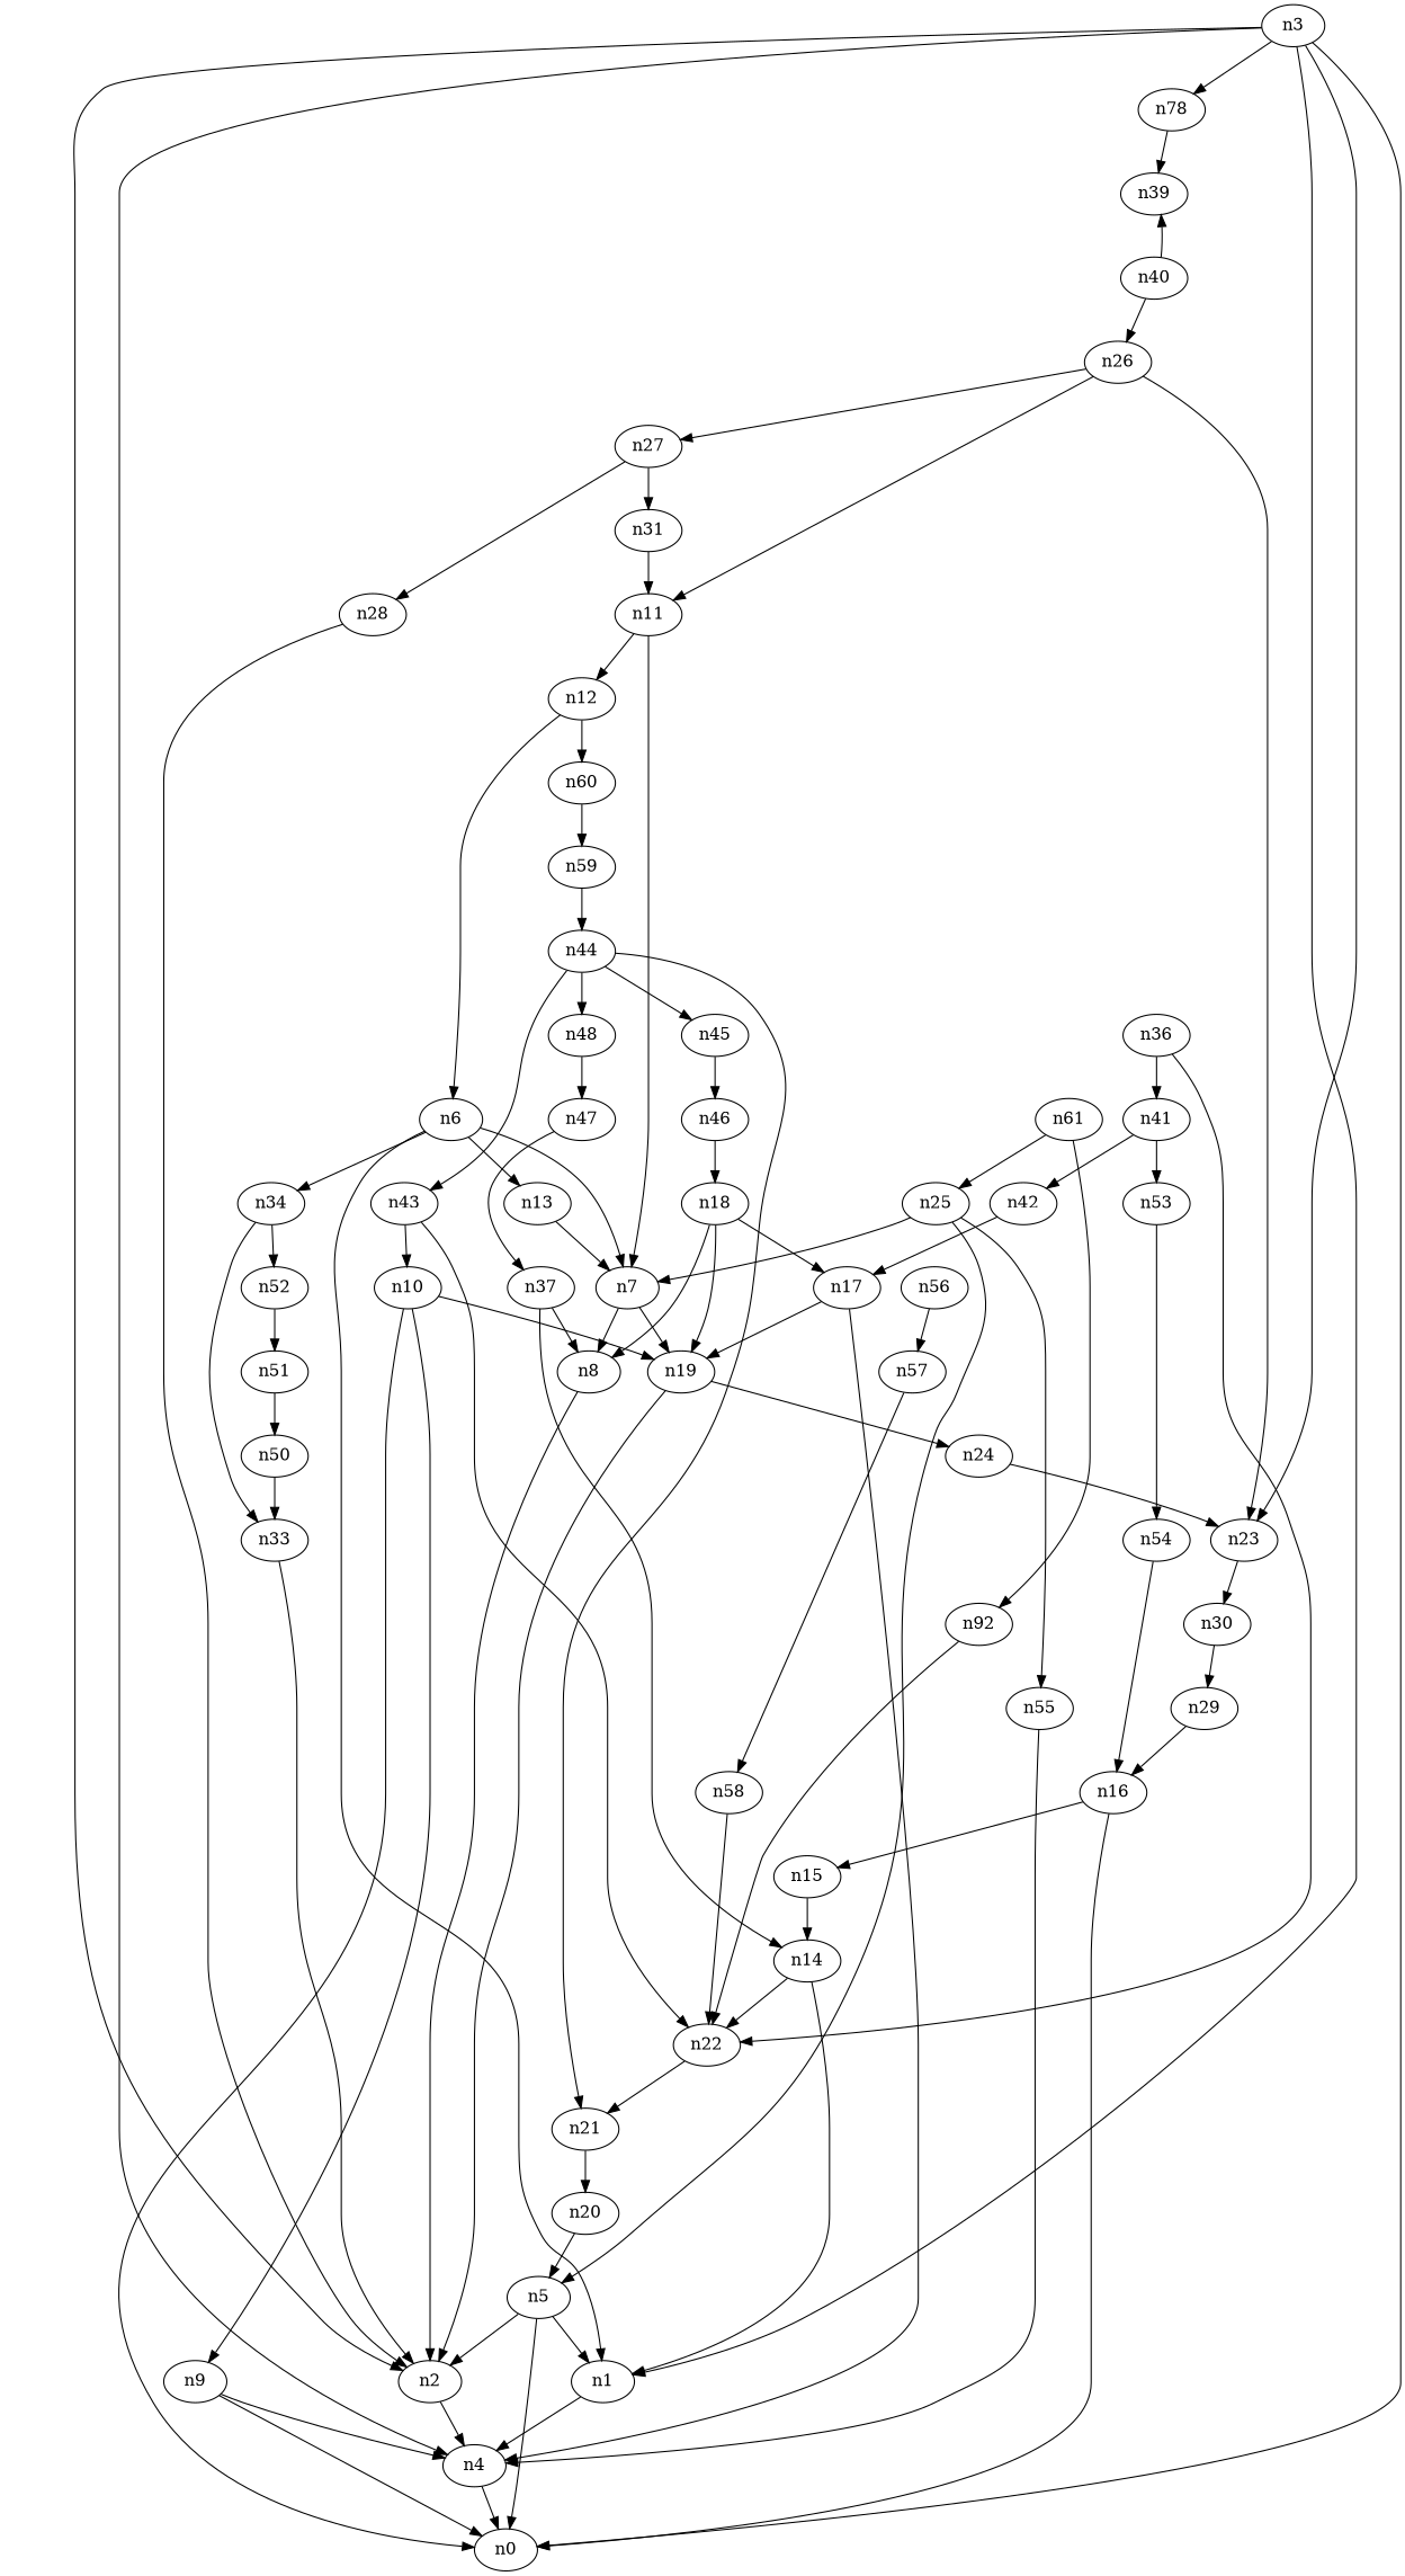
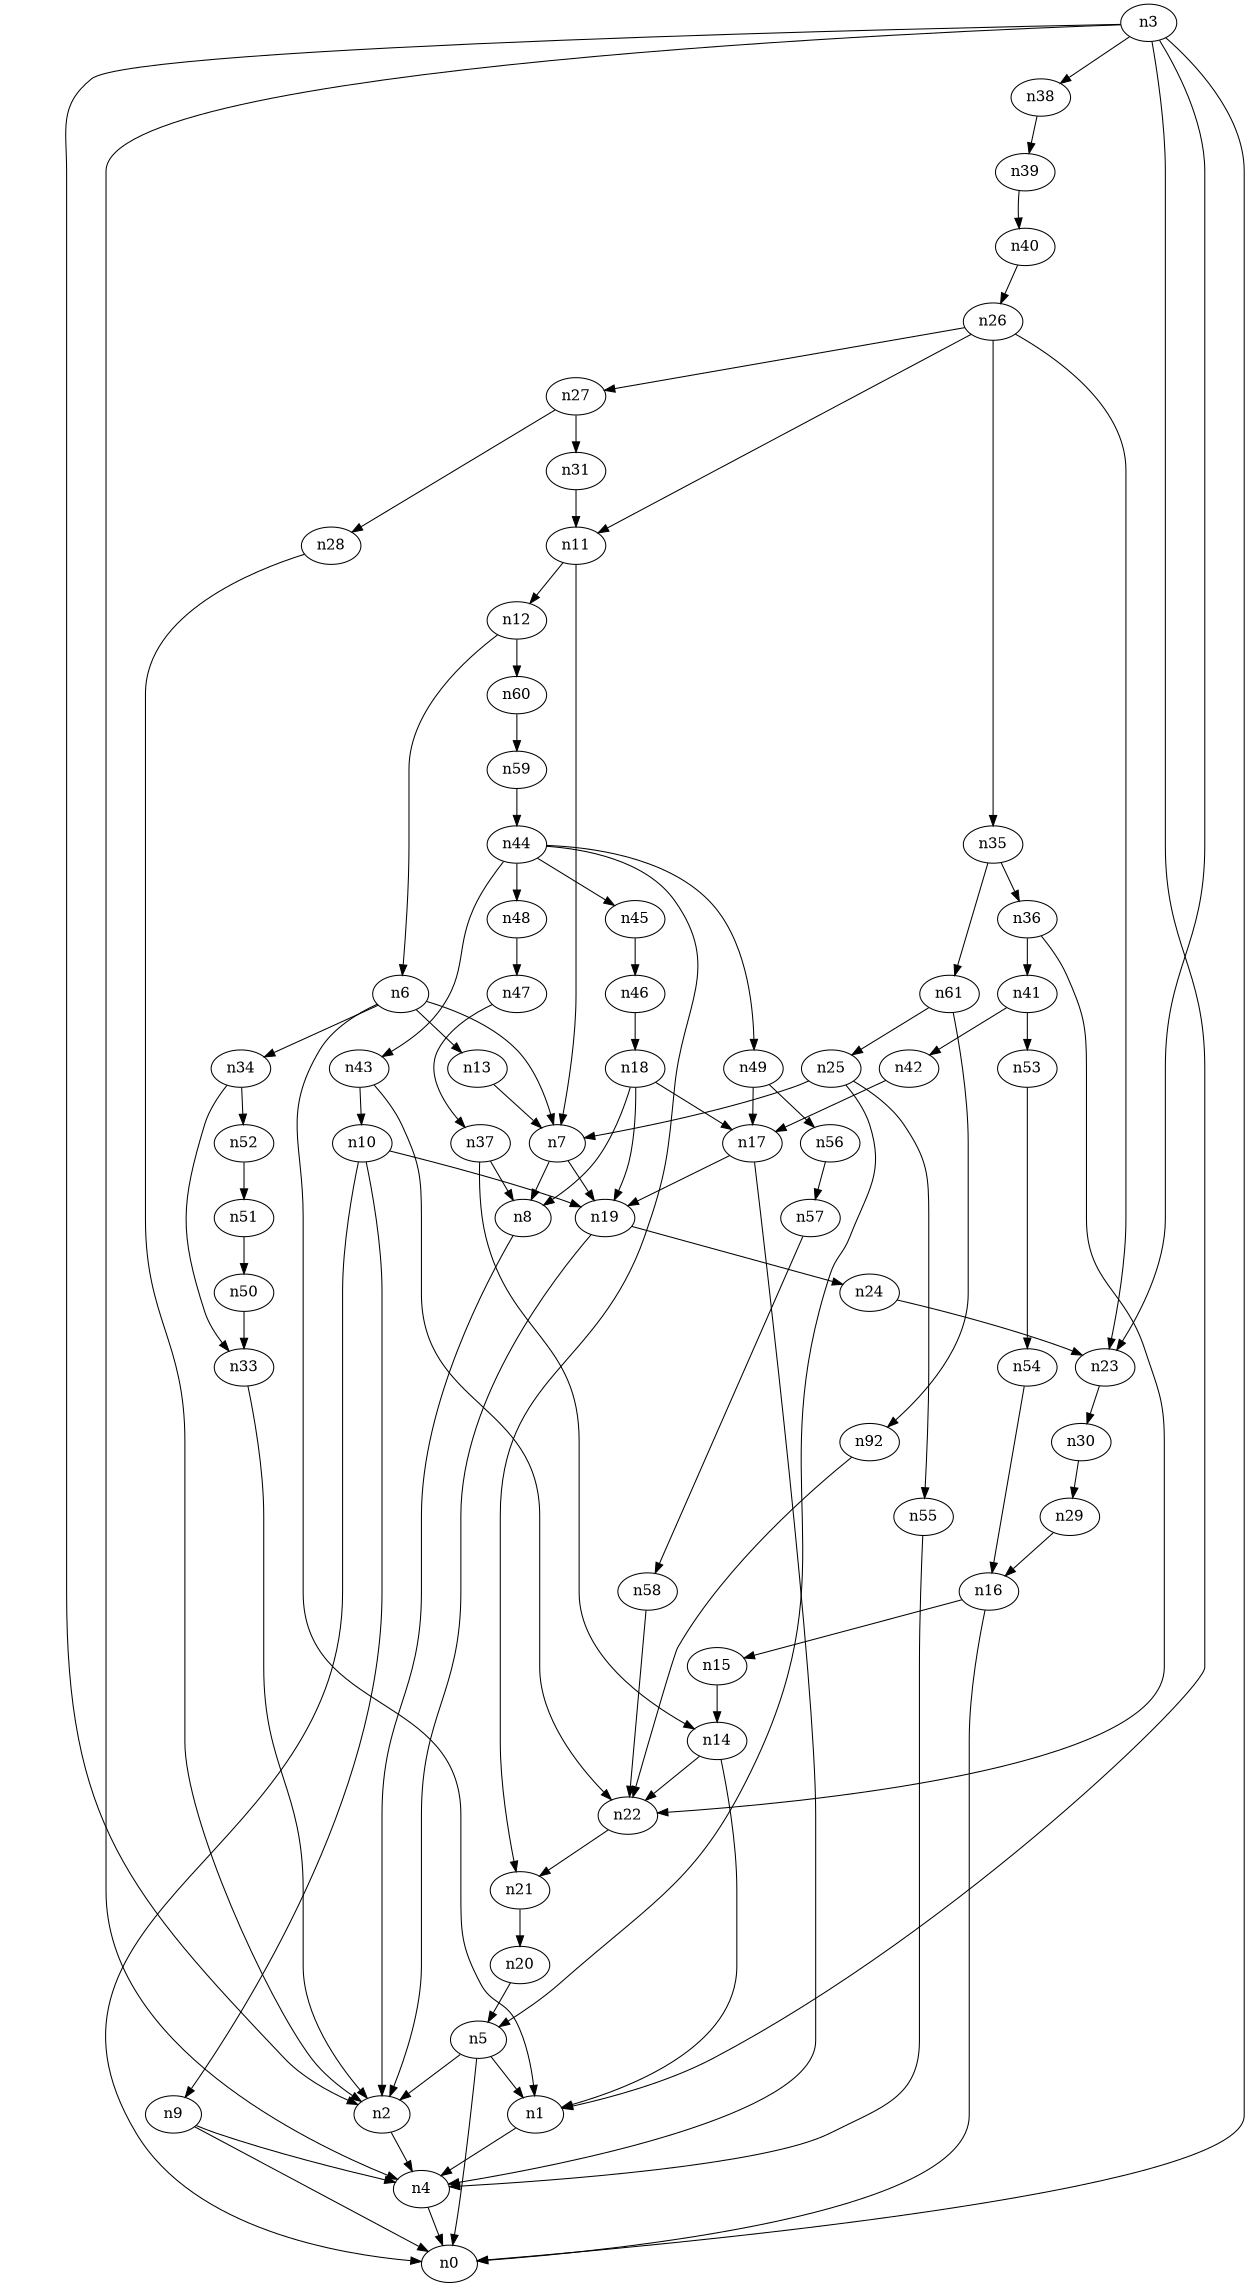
  digraph {
    n1
    n4
    n0
    n2
    n3
    n23
-   n38 [label=n78]
+   n38
    n30
    n39
    n29
    n40
    n5
    n6
    n7
    n13
    n34
    n19
    n8
    n24
    n33
    n52
    n51
    n18
    n17
    n9
    n10
    n11
    n12
    n60
    n59
    n44
    n14
    n22
    n21
    n20
    n15
    n16
    n25
    n55
    n26
    n27
+   n35
    n28
    n31
    n36
    n61
    n41
    n62 [label=n92]
    n50
    n42
    n53
    n54
    n37
    n43
    n45
    n48
+   n49
    n46
    n47
    n56
    n57
    n58
    n1 -> n4
    n4 -> n0
    n2 -> n4
    n3 -> n1
    n3 -> n4
    n3 -> n0
    n3 -> n2
    n3 -> n23
    n3 -> n38
    n23 -> n30
    n38 -> n39
    n30 -> n29
-   n40 -> n39
+   n39 -> n40
    n29 -> n16
    n40 -> n26
    n5 -> n1
    n5 -> n0
    n5 -> n2
    n6 -> n1
    n6 -> n7
    n6 -> n13
    n6 -> n34
    n7 -> n19
    n7 -> n8
    n13 -> n7
    n34 -> n33
    n34 -> n52
    n19 -> n2
    n19 -> n24
    n8 -> n2
    n24 -> n23
    n33 -> n2
    n52 -> n51
    n51 -> n50
    n18 -> n19
    n18 -> n8
    n18 -> n17
    n17 -> n4
    n17 -> n19
    n9 -> n4
    n9 -> n0
    n10 -> n0
    n10 -> n19
    n10 -> n9
    n11 -> n7
    n11 -> n12
    n12 -> n6
    n12 -> n60
    n60 -> n59
    n59 -> n44
    n44 -> n21
    n44 -> n43
    n44 -> n45
    n44 -> n48
+   n44 -> n49
    n14 -> n1
    n14 -> n22
    n22 -> n21
    n21 -> n20
    n20 -> n5
    n15 -> n14
    n16 -> n0
    n16 -> n15
    n25 -> n5
    n25 -> n7
    n25 -> n55
    n55 -> n4
    n26 -> n23
    n26 -> n11
    n26 -> n27
+   n26 -> n35
    n27 -> n28
    n27 -> n31
+   n35 -> n36
+   n35 -> n61
    n28 -> n2
    n31 -> n11
    n36 -> n22
    n36 -> n41
    n61 -> n25
    n61 -> n62
    n41 -> n42
    n41 -> n53
    n62 -> n22
    n50 -> n33
    n42 -> n17
    n53 -> n54
    n54 -> n16
    n37 -> n8
    n37 -> n14
    n43 -> n10
    n43 -> n22
    n45 -> n46
    n48 -> n47
+   n49 -> n17
+   n49 -> n56
    n46 -> n18
    n47 -> n37
    n56 -> n57
    n57 -> n58
    n58 -> n22
  }
